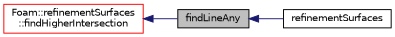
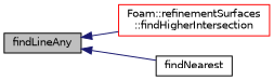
  digraph {
    rankdir=LR
    node [color=black fontname=Helvetica fontsize=10 shape=record]
    edge [color=midnightblue dir=back fontname=Helvetica fontsize=10 labelfontname=Helvetica labelfontsize=10 style=solid]
    n1 [fillcolor=grey75 fontcolor=black height=0.2 label=findLineAny style=filled width=0.4]
    n2 [color=red height=0.2 label="Foam::refinementSurfaces\l::findHigherIntersection" width=0.4]
-   n3 [height=0.2 label=refinementSurfaces width=0.4]
-   n2 -> n1
+   n3 [height=0.2 label=findNearest width=0.4]
+   n1 -> n2
    n1 -> n3
  }
